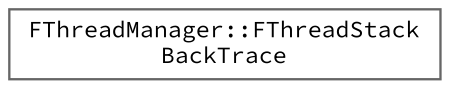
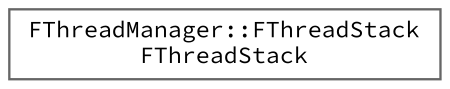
  digraph {
    rankdir=LR
    fontname="Source Code Pro"
-   n1 [color=grey40 fillcolor=white fontname="Source Code Pro" fontsize=10 height=0.2 label="FThreadManager::FThreadStack\lBackTrace" shape=box style=filled width=0.4]
+   n1 [color=grey40 fillcolor=white fontname="Source Code Pro" fontsize=10 height=0.2 label="FThreadManager::FThreadStack\lFThreadStack" shape=box style=filled width=0.4]
  }
